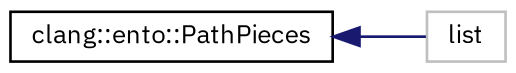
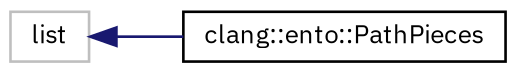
  digraph {
    rankdir=LR
    fontname="IBM Plex Sans"
    node [fontname="IBM Plex Sans" fontsize=10 shape=record]
    n1 [color=grey75 height=0.2 label=list width=0.4]
    n2 [color=black height=0.2 label="clang::ento::PathPieces" width=0.4]
-   n2 -> n1 [color=midnightblue dir=back fontname="IBM Plex Sans" fontsize=10 labelfontname=Helvetica labelfontsize=10 style=solid]
+   n1 -> n2 [color=midnightblue dir=back fontname="IBM Plex Sans" fontsize=10 labelfontname=Helvetica labelfontsize=10 style=solid]
  }
